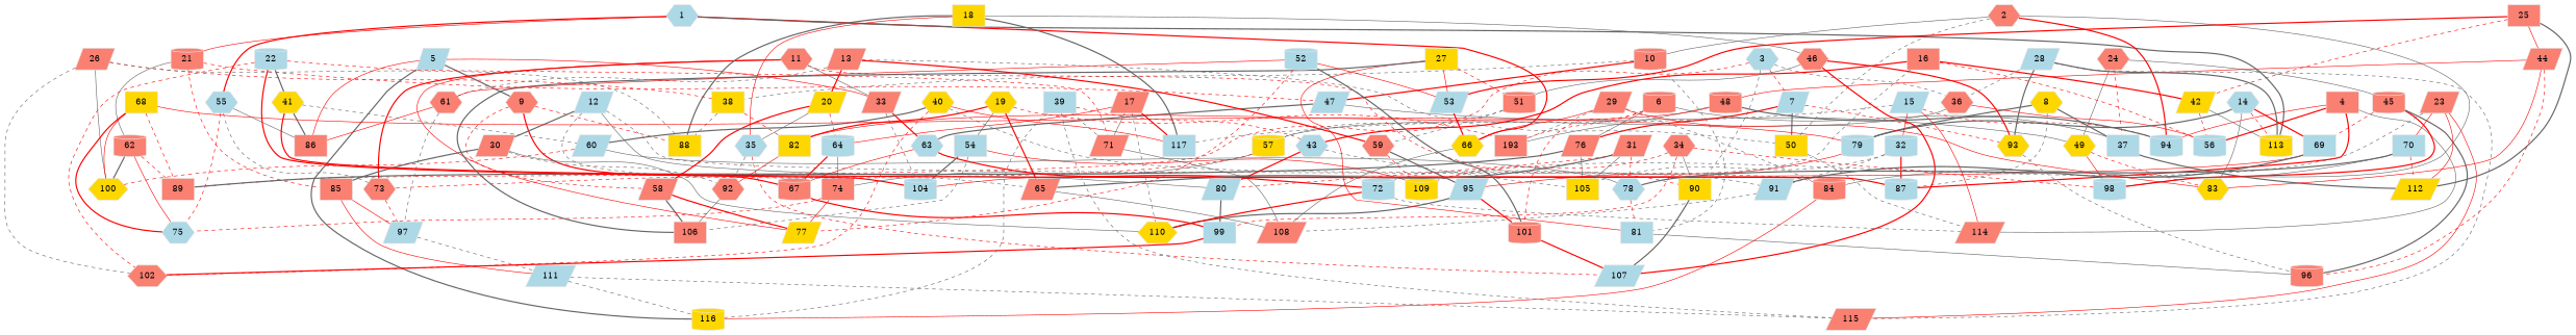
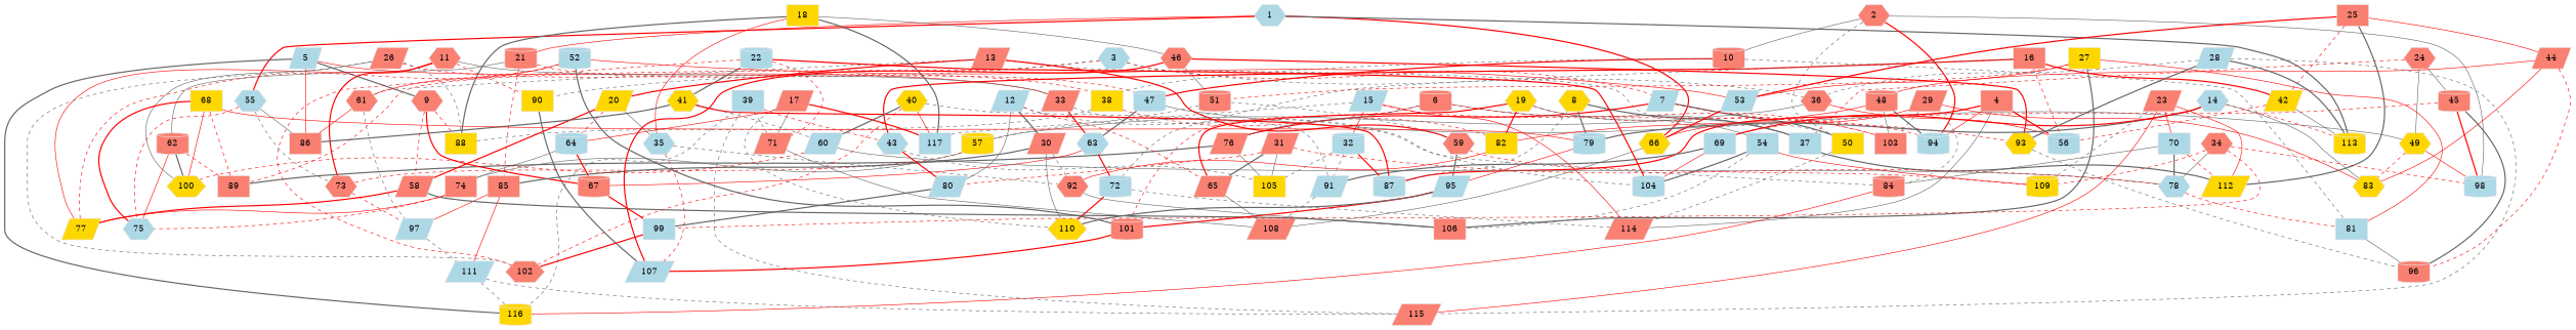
  graph {
    node [color=gray90 fillcolor=salmon shape=parallelogram style=filled]
    edge [color=red style=dashed]
    1 [fillcolor=lightblue shape=hexagon]
    21 [shape=cylinder]
    55 [fillcolor=lightblue shape=hexagon]
    66 [fillcolor=gold shape=hexagon]
    113 [fillcolor=gold shape=cylinder]
-   47 [fillcolor=lightblue]
+   47 [fillcolor=lightblue shape=cylinder]
    62 [shape=cylinder]
    85 [shape=box]
    86 [shape=box]
    73 [shape=hexagon]
    75 [fillcolor=lightblue shape=hexagon]
    108
    2 [shape=hexagon]
    10 [shape=cylinder]
    50 [fillcolor=gold shape=box]
    94 [fillcolor=lightblue shape=cylinder]
    98 [fillcolor=lightblue shape=cylinder]
    38 [fillcolor=gold shape=box]
    81 [fillcolor=lightblue shape=box]
    114
    3 [fillcolor=lightblue shape=hexagon]
    7 [fillcolor=lightblue]
    36 [shape=hexagon]
    89 [shape=box]
    90 [fillcolor=gold shape=box]
    76
    93 [fillcolor=gold shape=hexagon]
    56 [fillcolor=lightblue shape=cylinder]
    57 [fillcolor=gold shape=cylinder]
    107 [fillcolor=lightblue]
    4 [shape=box]
    87 [fillcolor=lightblue shape=cylinder]
    5 [fillcolor=lightblue]
    9 [shape=hexagon]
    33
    116 [fillcolor=gold shape=cylinder]
    58
    67 [shape=cylinder]
    88 [fillcolor=gold shape=box]
    104 [fillcolor=lightblue shape=cylinder]
    63 [fillcolor=lightblue shape=hexagon]
    6 [shape=cylinder]
    37 [fillcolor=lightblue shape=box]
    101 [shape=cylinder]
-   103 [shape=box label=193]
+   103 [shape=box]
    112 [fillcolor=gold]
    105 [fillcolor=gold shape=box]
    96 [shape=cylinder]
    8 [fillcolor=gold shape=hexagon]
    79 [fillcolor=lightblue shape=cylinder]
    24 [shape=hexagon]
    45 [shape=cylinder]
    49 [fillcolor=gold shape=hexagon]
    95 [fillcolor=lightblue]
    77 [fillcolor=gold]
    106 [shape=box]
    99 [fillcolor=lightblue shape=box]
    82 [fillcolor=gold shape=box]
    11 [shape=hexagon]
    97 [fillcolor=lightblue]
    12 [fillcolor=lightblue]
    30
    65
    80 [fillcolor=lightblue]
    84 [shape=cylinder]
    110 [fillcolor=gold shape=hexagon]
    92 [shape=hexagon]
    13
    20 [fillcolor=gold]
    59 [shape=hexagon]
    61 [shape=hexagon]
    64 [fillcolor=lightblue shape=cylinder]
    35 [fillcolor=lightblue shape=hexagon]
    109 [fillcolor=gold shape=cylinder]
    14 [fillcolor=lightblue shape=hexagon]
    69 [fillcolor=lightblue shape=box]
    83 [fillcolor=gold shape=hexagon]
    91 [fillcolor=lightblue]
    15 [fillcolor=lightblue]
    32 [fillcolor=lightblue shape=cylinder]
    117 [fillcolor=lightblue shape=box]
    16 [shape=box]
    42 [fillcolor=gold]
    43 [fillcolor=lightblue shape=hexagon]
    72 [fillcolor=lightblue shape=cylinder]
    17
    71
    74 [shape=box]
    18 [fillcolor=gold shape=box]
    46 [shape=hexagon]
    51 [shape=cylinder]
    19 [fillcolor=gold shape=hexagon]
    54 [fillcolor=lightblue shape=box]
    100 [fillcolor=gold shape=hexagon]
    111 [fillcolor=lightblue]
    22 [fillcolor=lightblue shape=cylinder]
    41 [fillcolor=gold shape=hexagon]
    102 [shape=hexagon]
    60 [fillcolor=lightblue]
    70 [fillcolor=lightblue shape=box]
    23
    115
    78 [fillcolor=lightblue shape=hexagon]
    25 [shape=box]
    44
    53 [fillcolor=lightblue]
    48 [shape=cylinder]
    26
    27 [fillcolor=gold shape=box]
    28 [fillcolor=lightblue]
    29
    31
    34 [shape=hexagon]
    39 [fillcolor=lightblue shape=box]
    40 [fillcolor=gold shape=hexagon]
    52 [fillcolor=lightblue shape=cylinder]
    68 [fillcolor=gold shape=box]
    1 -- 21 [style=solid]
    1 -- 55 [style=bold]
    1 -- 66 [style=bold]
    1 -- 113 [color=gray40 style=bold]
    21 -- 47
    21 -- 62 [color=gray40 style=solid]
    21 -- 85
    55 -- 86 [color=gray40 style=solid]
    55 -- 73 [color=gray40]
    55 -- 75
    66 -- 108 [color=gray40 style=solid]
    47 -- 63 [color=gray40 style=bold]
    47 -- 49 [color=gray40 style=solid]
    62 -- 75 [style=solid]
    62 -- 89
    62 -- 100 [color=gray40 style=bold]
    85 -- 97 [style=solid]
    85 -- 111 [style=solid]
    73 -- 97
    2 -- 10 [color=gray40 style=solid]
    2 -- 50 [color=gray40]
    2 -- 94 [style=bold]
    2 -- 98 [color=gray40 style=solid]
    10 -- 47 [style=bold]
    10 -- 38 [color=gray40]
    10 -- 81 [color=gray40]
    50 -- 114 [color=gray40]
    38 -- 88 [color=gray40]
    38 -- 82
    81 -- 96 [color=gray40 style=solid]
    3 -- 7
    3 -- 36 [color=gray40]
    3 -- 89
    3 -- 90 [color=gray40]
    7 -- 50 [color=gray40 style=bold]
    7 -- 76 [style=bold]
    7 -- 93
    36 -- 56 [style=solid]
    36 -- 57 [color=gray40 style=solid]
    90 -- 107 [color=gray40 style=bold]
    76 -- 89 [color=gray40 style=bold]
    76 -- 105 [color=gray40 style=solid]
    93 -- 96 [color=gray40]
    57 -- 73
    57 -- 74 [color=gray40 style=solid]
    4 -- 94 [style=solid]
    4 -- 114 [color=gray40 style=solid]
    4 -- 56 [style=bold]
    4 -- 87 [style=bold]
    5 -- 86 [style=solid]
    5 -- 9 [color=gray40 style=bold]
    5 -- 33 [style=solid]
    5 -- 116 [color=gray40 style=bold]
    9 -- 58
    9 -- 67 [style=bold]
    9 -- 88
    33 -- 104 [color=gray40]
    33 -- 63 [style=bold]
    58 -- 77 [style=bold]
    58 -- 106 [color=gray40 style=bold]
    67 -- 99 [style=bold]
    63 -- 67 [style=solid]
    63 -- 72 [style=bold]
    6 -- 76 [color=gray40 style=solid]
    6 -- 37 [color=gray40 style=solid]
    6 -- 101
    6 -- 103
    37 -- 112 [color=gray40 style=bold]
    101 -- 107 [style=bold]
    8 -- 87 [color=gray40]
    8 -- 37 [color=gray40 style=bold]
    8 -- 79 [color=gray40 style=bold]
    79 -- 95 [style=solid]
    24 -- 37
    24 -- 45 [color=gray40 style=solid]
    24 -- 49 [color=gray40 style=solid]
    45 -- 98 [style=bold]
    45 -- 96 [color=gray40 style=bold]
    45 -- 69
    49 -- 98 [style=solid]
    49 -- 83
    95 -- 101 [style=bold]
    95 -- 110 [color=gray40 style=bold]
    99 -- 102 [style=bold]
    82 -- 92 [style=solid]
    11 -- 73 [style=bold]
    11 -- 90
    11 -- 33 [color=gray40 style=solid]
    11 -- 77 [style=solid]
    97 -- 111 [color=gray40]
    12 -- 30 [color=gray40 style=bold]
-   12 -- 65 [color=gray40]
+   12 -- 65
    12 -- 80 [color=gray40 style=solid]
    12 -- 84 [color=gray40]
    30 -- 85 [color=gray40 style=bold]
    30 -- 110 [color=gray40 style=solid]
    30 -- 92 [color=gray40]
    65 -- 108 [color=gray40 style=solid]
    80 -- 99 [color=gray40 style=bold]
    84 -- 116 [style=solid]
    92 -- 106 [color=gray40 style=solid]
    13 -- 50 [color=gray40]
    13 -- 20 [style=bold]
    13 -- 59 [style=bold]
    13 -- 61 [color=gray40]
    20 -- 58 [style=bold]
    20 -- 64
    20 -- 35 [color=gray40 style=solid]
    59 -- 95 [color=gray40 style=bold]
    59 -- 109
    61 -- 86 [style=solid]
    61 -- 97 [color=gray40]
    64 -- 67 [style=bold]
    64 -- 74 [color=gray40 style=solid]
    35 -- 107
    35 -- 92 [color=gray40]
    14 -- 113
    14 -- 79 [color=gray40 style=bold]
    14 -- 69 [style=bold]
    14 -- 83 [color=gray40 style=solid]
    69 -- 104 [style=solid]
    69 -- 91 [color=gray40 style=bold]
    91 -- 108 [color=gray40]
    15 -- 94
    15 -- 114 [style=solid]
    15 -- 32 [style=solid]
    15 -- 117 [color=gray40]
    32 -- 87 [style=bold]
    32 -- 105 [color=gray40]
    32 -- 91 [color=gray40]
    16 -- 56
    16 -- 42 [style=bold]
    16 -- 43 [style=bold]
    16 -- 72 [color=gray40]
    42 -- 113 [color=gray40 style=solid]
    42 -- 56
    43 -- 105 [color=gray40]
    43 -- 80 [style=bold]
    72 -- 114 [color=gray40]
    72 -- 110 [style=bold]
    17 -- 110 [color=gray40]
    17 -- 64 [style=solid]
    17 -- 117 [style=bold]
    17 -- 71 [color=gray40 style=solid]
    71 -- 108 [color=gray40 style=solid]
    74 -- 75
    74 -- 77 [style=solid]
    18 -- 88 [color=gray40 style=bold]
    18 -- 35 [style=solid]
    18 -- 117 [color=gray40 style=bold]
    18 -- 46 [color=gray40 style=solid]
    46 -- 93 [style=bold]
    46 -- 107 [style=bold]
    46 -- 51 [color=gray40 style=solid]
    51 -- 57 [color=gray40]
    51 -- 59 [color=gray40]
    19 -- 103
    19 -- 82 [style=bold]
    19 -- 65 [style=bold]
    19 -- 54 [color=gray40 style=solid]
    54 -- 104 [color=gray40 style=bold]
    54 -- 106 [color=gray40]
    54 -- 109 [style=solid]
    111 -- 116 [color=gray40]
    111 -- 115 [color=gray40]
    22 -- 104 [style=bold]
    22 -- 71
    22 -- 41 [color=gray40 style=bold]
    22 -- 102
    41 -- 86 [color=gray40 style=bold]
    41 -- 87 [style=bold]
    41 -- 60 [color=gray40]
    60 -- 100
    60 -- 78 [color=gray40 style=solid]
    70 -- 112
    70 -- 84 [color=gray40 style=solid]
    70 -- 78 [color=gray40 style=bold]
    23 -- 112 [style=solid]
    23 -- 109 [color=gray40]
    23 -- 70 [style=solid]
    23 -- 115 [style=solid]
    78 -- 81
    25 -- 112 [color=gray40 style=bold]
    25 -- 42
    25 -- 44 [style=solid]
    25 -- 53 [style=bold]
    44 -- 96
    44 -- 83 [style=solid]
    44 -- 48 [style=solid]
    53 -- 66 [style=bold]
    48 -- 94 [color=gray40 style=bold]
    48 -- 103 [color=gray40 style=solid]
    48 -- 82 [style=solid]
    26 -- 38
    26 -- 88 [color=gray40]
    26 -- 100 [color=gray40 style=solid]
    26 -- 102 [color=gray40]
    27 -- 81 [style=solid]
    27 -- 106 [color=gray40 style=bold]
    27 -- 51
    27 -- 53 [style=solid]
    28 -- 113 [color=gray40 style=bold]
    28 -- 36 [color=gray40]
    28 -- 93 [color=gray40 style=bold]
    28 -- 115 [color=gray40]
    29 -- 66 [style=solid]
    29 -- 103 [color=gray40]
    29 -- 84 [color=gray40]
    29 -- 83 [style=solid]
    31 -- 105 [color=gray40 style=solid]
    31 -- 65 [color=gray40 style=bold]
    31 -- 80
    31 -- 78
    34 -- 98
-   34 -- 90 [color=gray40 style=solid]
+   34 -- 78 [color=gray40 style=solid]
    34 -- 99
    34 -- 109
    39 -- 116 [color=gray40]
    39 -- 43
    39 -- 71 [color=gray40]
    39 -- 115 [color=gray40]
    40 -- 91 [color=gray40]
    40 -- 117 [style=solid]
    40 -- 102
    40 -- 60 [color=gray40 style=bold]
    52 -- 101 [color=gray40 style=bold]
    52 -- 77
    52 -- 61 [style=solid]
    52 -- 53 [style=solid]
    68 -- 75 [style=bold]
    68 -- 89
    68 -- 79 [style=solid]
    68 -- 100 [style=solid]
  }
